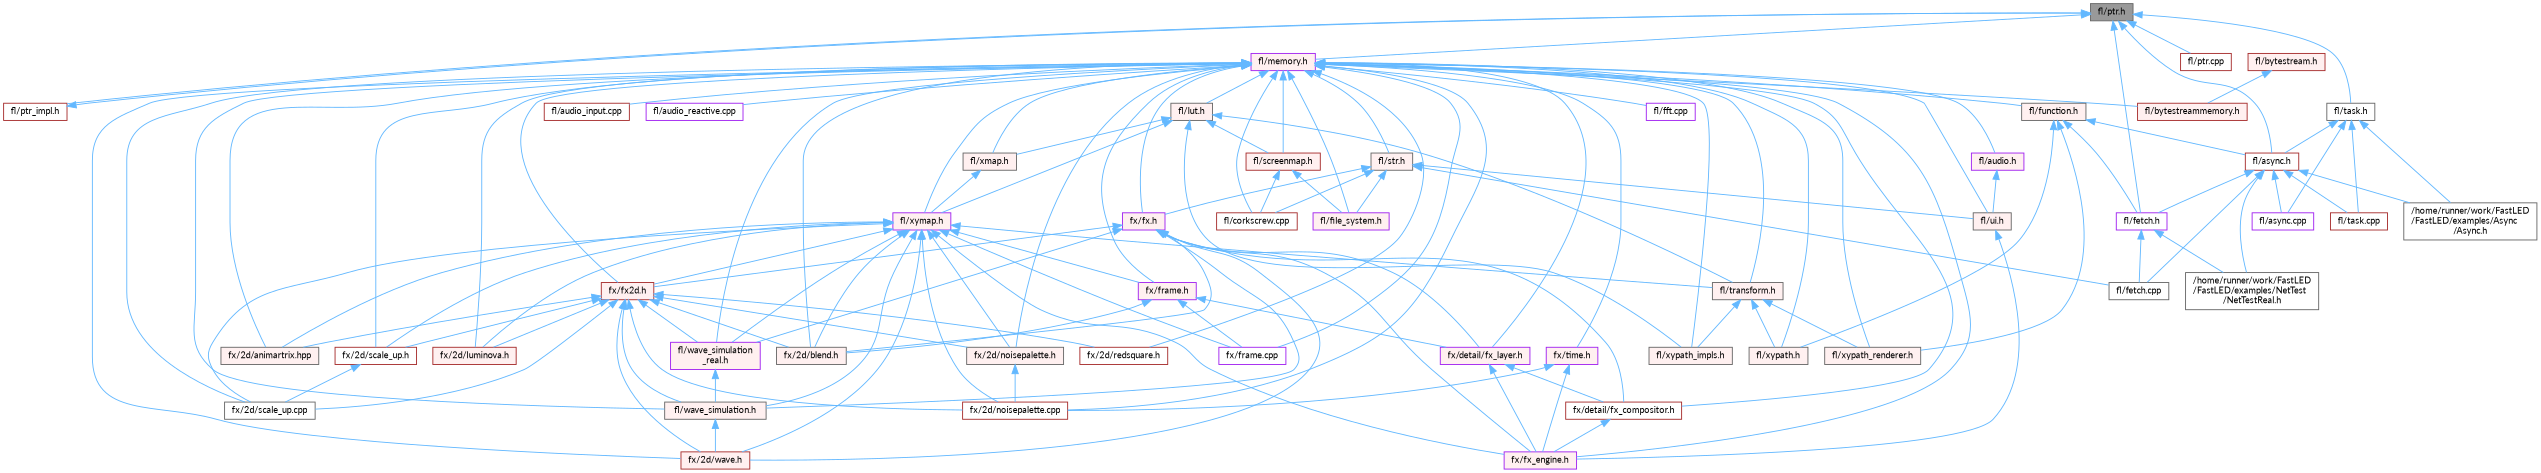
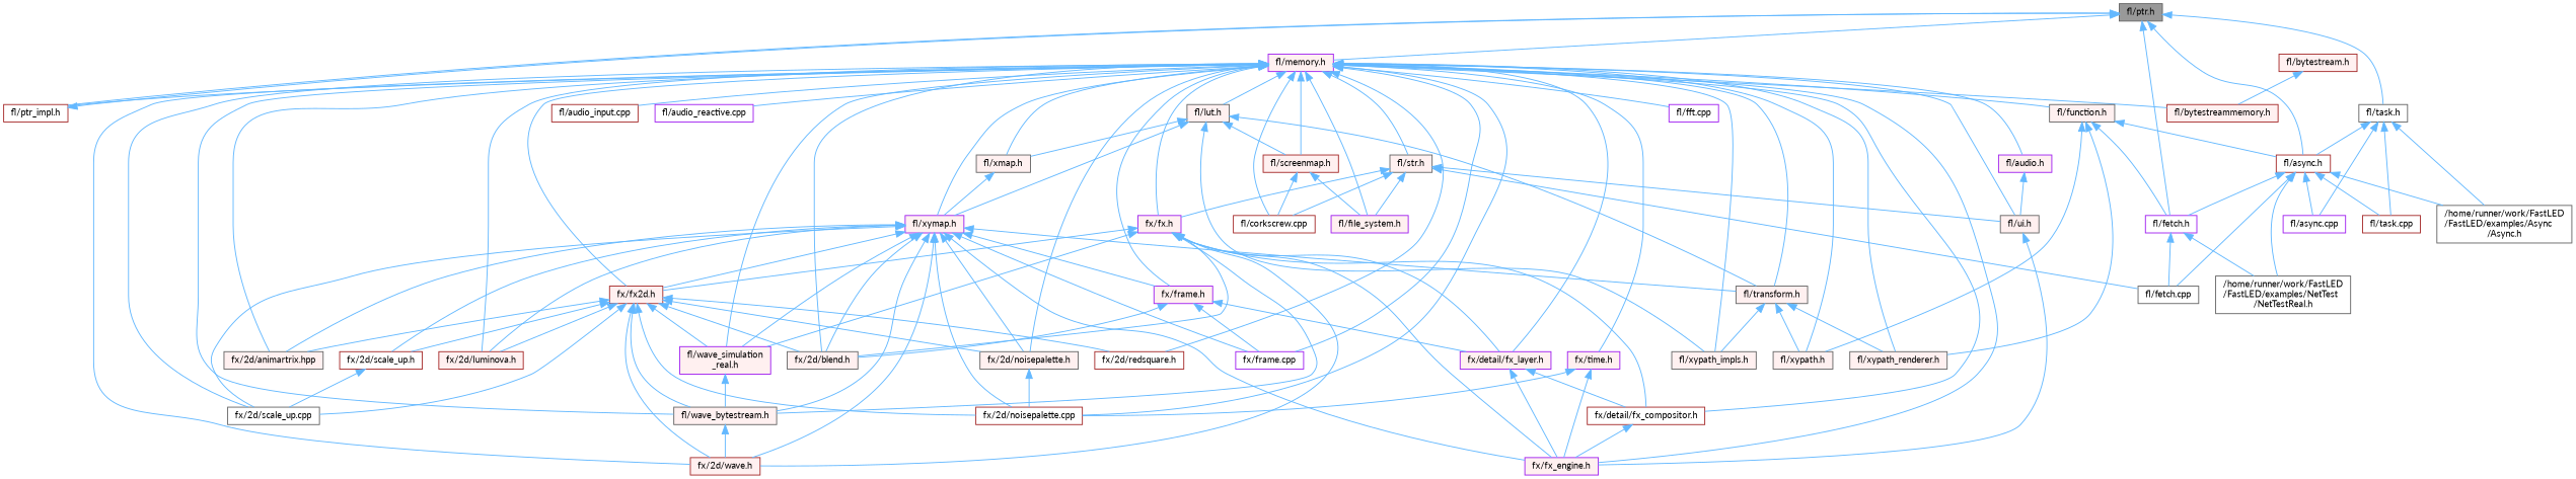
  digraph {
    fontname=Lato
    node [color=gray40 fillcolor="#FFF0F0" fontname=Lato fontsize=10 shape=box style=filled]
    edge [color=steelblue1 dir=back fontname=Lato fontsize=10 labelfontname=Helvetica labelfontsize=10 style=solid]
    n1 [fillcolor=grey60 fontcolor=black height=0.2 label="fl/ptr.h" width=0.4]
    n2 [color=brown fillcolor=white height=0.2 label="fl/async.h" width=0.4]
    n3 [color=purple fillcolor=white height=0.2 label="fl/fetch.h" width=0.4]
    n4 [color=purple height=0.2 label="fl/memory.h" width=0.4]
-   n5 [color=brown fillcolor=white height=0.2 label="fl/ptr.cpp" width=0.4]
    n6 [color=brown fillcolor=white height=0.2 label="fl/ptr_impl.h" width=0.4]
    n7 [fillcolor=white height=0.2 label="fl/task.h" width=0.4]
    n8 [fillcolor=white height=0.2 label="/home/runner/work/FastLED\l/FastLED/examples/Async\l/Async.h" width=0.4]
    n9 [fillcolor=white height=0.2 label="/home/runner/work/FastLED\l/FastLED/examples/NetTest\l/NetTestReal.h" width=0.4]
    n10 [color=purple fillcolor=white height=0.2 label="fl/async.cpp" width=0.4]
    n11 [fillcolor=white height=0.2 label="fl/fetch.cpp" width=0.4]
    n12 [color=brown fillcolor=white height=0.2 label="fl/task.cpp" width=0.4]
    n13 [color=purple height=0.2 label="fl/audio.h" width=0.4]
    n14 [height=0.2 label="fl/ui.h" width=0.4]
    n15 [color=purple height=0.2 label="fx/fx_engine.h" width=0.4]
    n16 [color=brown fillcolor=white height=0.2 label="fl/audio_input.cpp" width=0.4]
    n17 [color=purple fillcolor=white height=0.2 label="fl/audio_reactive.cpp" width=0.4]
    n18 [color=brown height=0.2 label="fl/bytestreammemory.h" width=0.4]
    n19 [color=brown fillcolor=white height=0.2 label="fl/corkscrew.cpp" width=0.4]
    n20 [color=purple fillcolor=white height=0.2 label="fl/fft.cpp" width=0.4]
    n21 [color=purple height=0.2 label="fl/file_system.h" width=0.4]
    n22 [height=0.2 label="fl/function.h" width=0.4]
    n23 [height=0.2 label="fl/xypath.h" width=0.4]
    n24 [height=0.2 label="fl/xypath_renderer.h" width=0.4]
    n25 [height=0.2 label="fl/lut.h" width=0.4]
    n26 [color=brown height=0.2 label="fl/screenmap.h" width=0.4]
    n27 [height=0.2 label="fl/transform.h" width=0.4]
    n28 [height=0.2 label="fl/xypath_impls.h" width=0.4]
    n29 [height=0.2 label="fl/xmap.h" width=0.4]
    n30 [color=purple height=0.2 label="fl/xymap.h" width=0.4]
-   n31 [height=0.2 label="fl/wave_simulation.h" width=0.4]
+   n31 [height=0.2 label="fl/wave_bytestream.h" width=0.4]
    n32 [color=brown height=0.2 label="fx/2d/wave.h" width=0.4]
    n33 [color=purple height=0.2 label="fl/wave_simulation\l_real.h" width=0.4]
    n34 [height=0.2 label="fx/2d/animartrix.hpp" width=0.4]
    n35 [height=0.2 label="fx/2d/blend.h" width=0.4]
    n36 [color=brown height=0.2 label="fx/2d/luminova.h" width=0.4]
    n37 [color=brown fillcolor=white height=0.2 label="fx/2d/noisepalette.cpp" width=0.4]
    n38 [height=0.2 label="fx/2d/noisepalette.h" width=0.4]
    n39 [fillcolor=white height=0.2 label="fx/2d/scale_up.cpp" width=0.4]
    n40 [color=brown fillcolor=white height=0.2 label="fx/2d/scale_up.h" width=0.4]
    n41 [color=purple fillcolor=white height=0.2 label="fx/frame.cpp" width=0.4]
    n42 [color=purple height=0.2 label="fx/frame.h" width=0.4]
    n43 [color=purple height=0.2 label="fx/detail/fx_layer.h" width=0.4]
    n44 [color=brown fillcolor=white height=0.2 label="fx/detail/fx_compositor.h" width=0.4]
    n45 [color=brown height=0.2 label="fx/fx2d.h" width=0.4]
    n46 [color=brown fillcolor=white height=0.2 label="fx/2d/redsquare.h" width=0.4]
    n47 [height=0.2 label="fl/str.h" width=0.4]
    n48 [color=purple height=0.2 label="fx/fx.h" width=0.4]
    n49 [color=purple height=0.2 label="fx/time.h" width=0.4]
    n50 [color=brown height=0.2 label="fl/bytestream.h" width=0.4]
    n1 -> n2
    n1 -> n3
    n1 -> n4
-   n1 -> n5
    n1 -> n6
    n1 -> n7
    n2 -> n3
    n2 -> n8
    n2 -> n9
    n2 -> n10
    n2 -> n11
    n2 -> n12
    n3 -> n9
    n3 -> n11
    n4 -> n13
    n4 -> n14
    n4 -> n15
    n4 -> n16
    n4 -> n17
    n4 -> n18
    n4 -> n19
    n4 -> n20
    n4 -> n21
    n4 -> n22
    n4 -> n23
    n4 -> n24
    n4 -> n25
    n4 -> n26
    n4 -> n27
    n4 -> n28
    n4 -> n29
    n4 -> n30
    n4 -> n31
    n4 -> n32
    n4 -> n33
    n4 -> n34
    n4 -> n35
    n4 -> n36
    n4 -> n37
    n4 -> n38
    n4 -> n39
-   n4 -> n40
+   n4 -> n6
    n4 -> n41
    n4 -> n42
    n4 -> n43
    n4 -> n44
    n4 -> n45
    n4 -> n46
    n4 -> n47
    n4 -> n48
    n4 -> n49
    n6 -> n1
    n7 -> n2
    n7 -> n8
    n7 -> n10
    n7 -> n12
    n13 -> n14
    n14 -> n15
    n22 -> n2
    n22 -> n3
    n22 -> n23
    n22 -> n24
    n25 -> n26
    n25 -> n27
    n25 -> n28
    n25 -> n29
    n25 -> n30
    n26 -> n19
    n26 -> n21
    n27 -> n23
    n27 -> n24
    n27 -> n28
    n29 -> n30
    n30 -> n15
    n30 -> n27
    n30 -> n31
    n30 -> n32
    n30 -> n33
    n30 -> n34
    n30 -> n35
    n30 -> n36
    n30 -> n37
    n30 -> n38
    n30 -> n39
    n30 -> n40
    n30 -> n41
    n30 -> n42
    n30 -> n45
    n31 -> n32
    n33 -> n31
    n38 -> n37
    n40 -> n39
    n42 -> n35
    n42 -> n41
    n42 -> n43
    n43 -> n15
    n43 -> n44
    n44 -> n15
    n45 -> n31
    n45 -> n32
    n45 -> n33
    n45 -> n34
    n45 -> n35
    n45 -> n36
    n45 -> n37
    n45 -> n38
    n45 -> n39
    n45 -> n40
    n45 -> n46
    n47 -> n11
    n47 -> n14
    n47 -> n19
    n47 -> n21
    n47 -> n48
    n48 -> n15
    n48 -> n31
    n48 -> n32
    n48 -> n33
    n48 -> n35
    n48 -> n43
    n48 -> n44
    n48 -> n45
    n49 -> n15
    n49 -> n37
    n50 -> n18
  }
